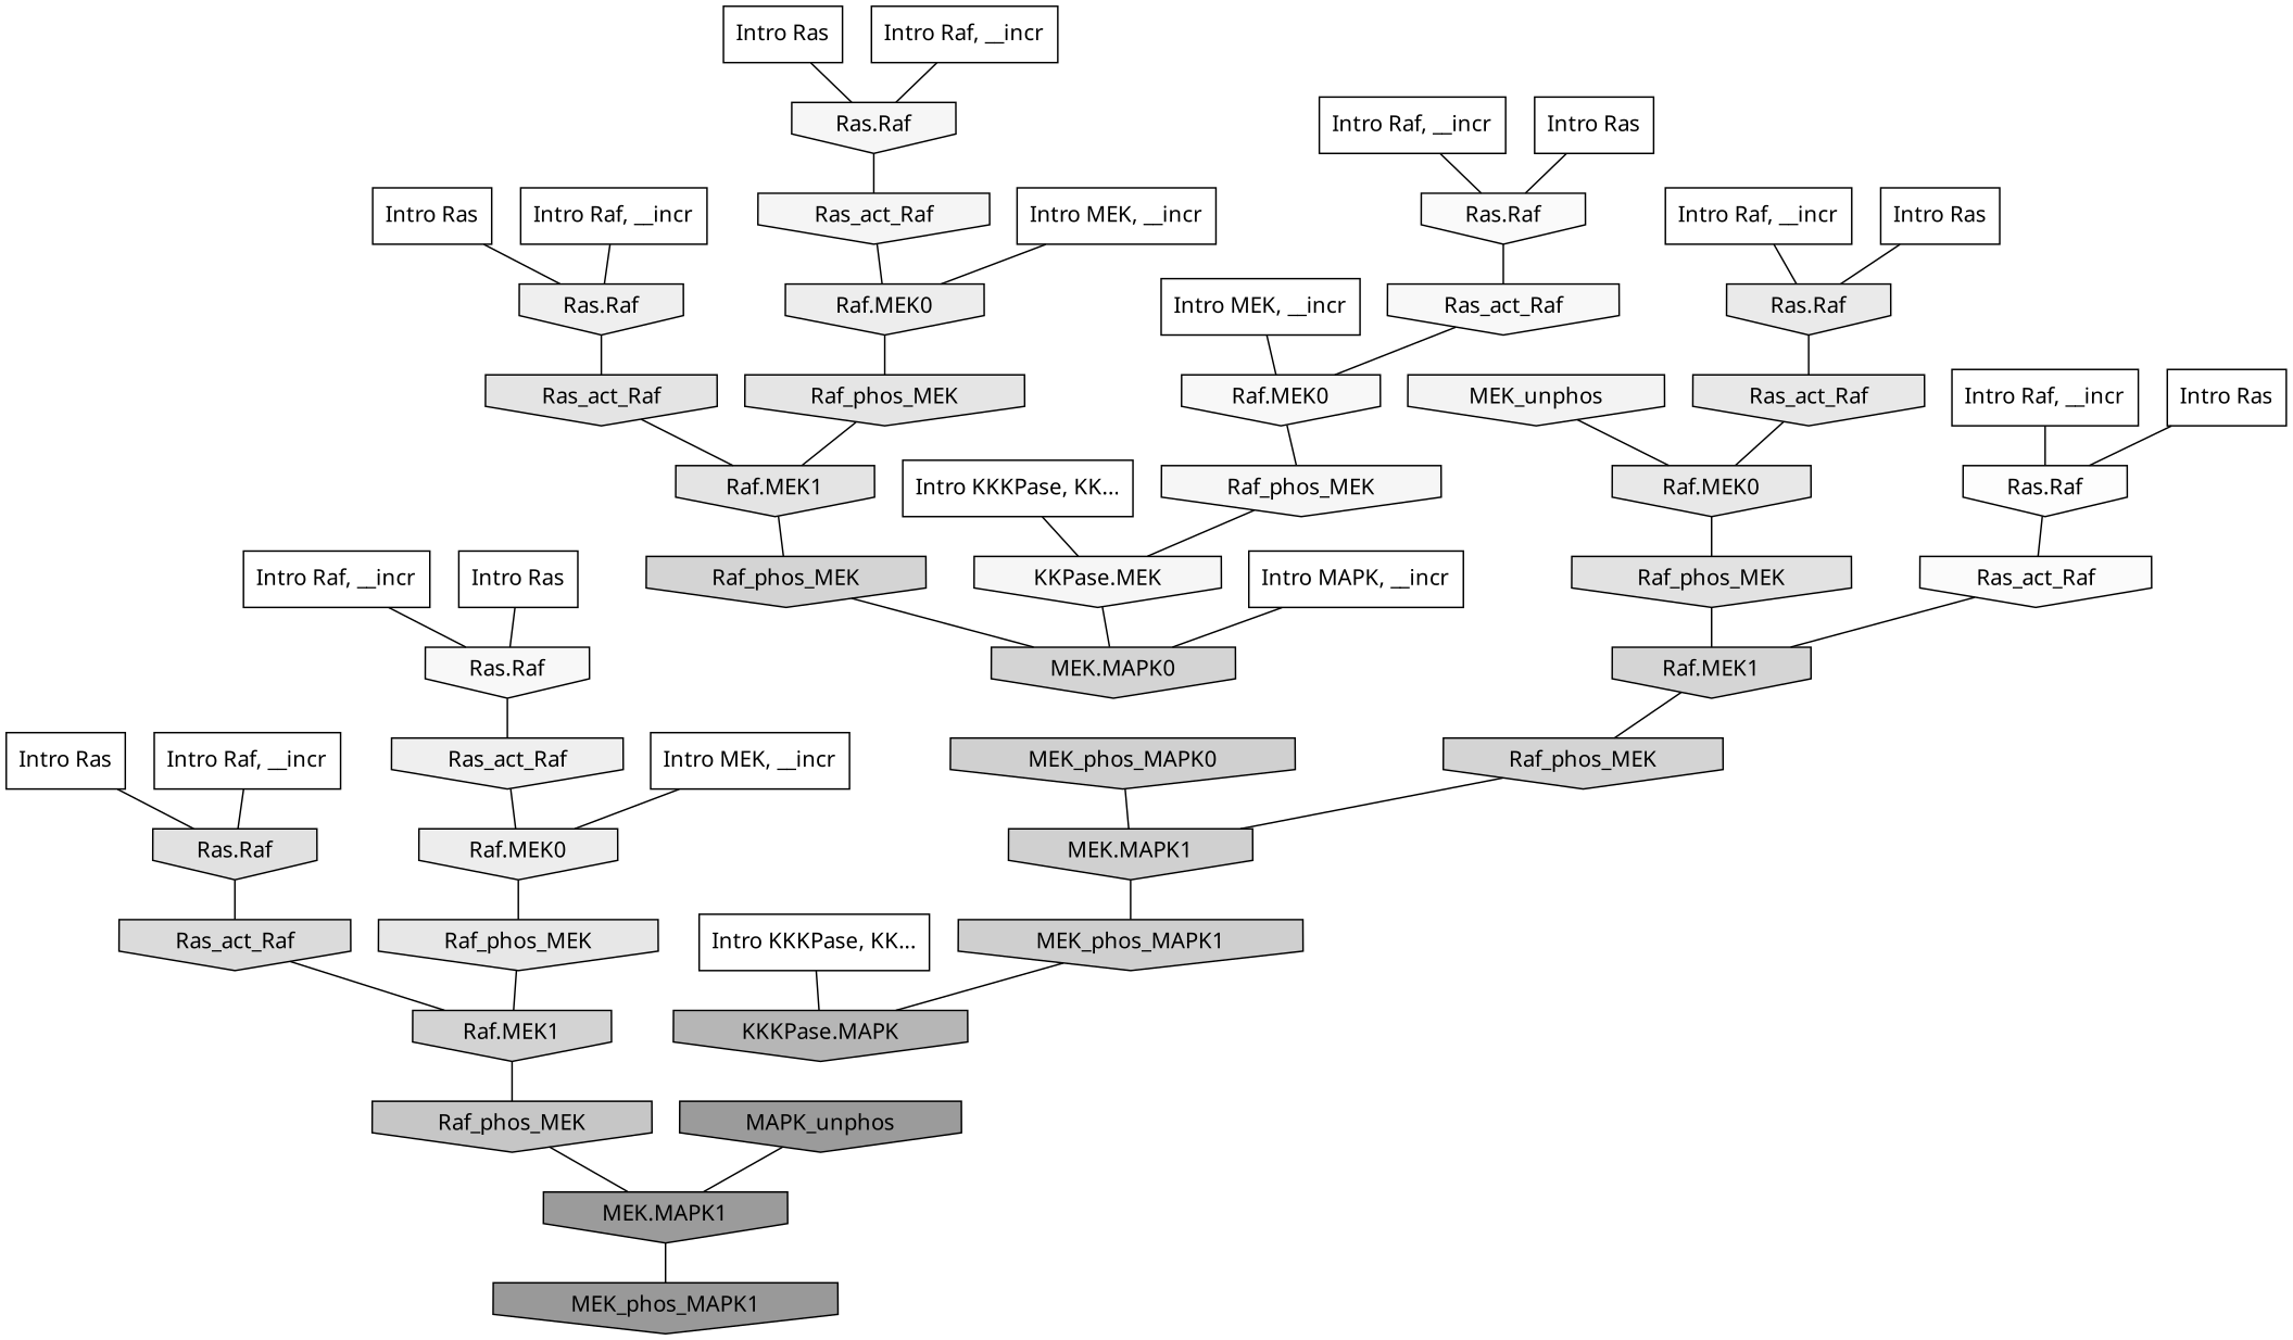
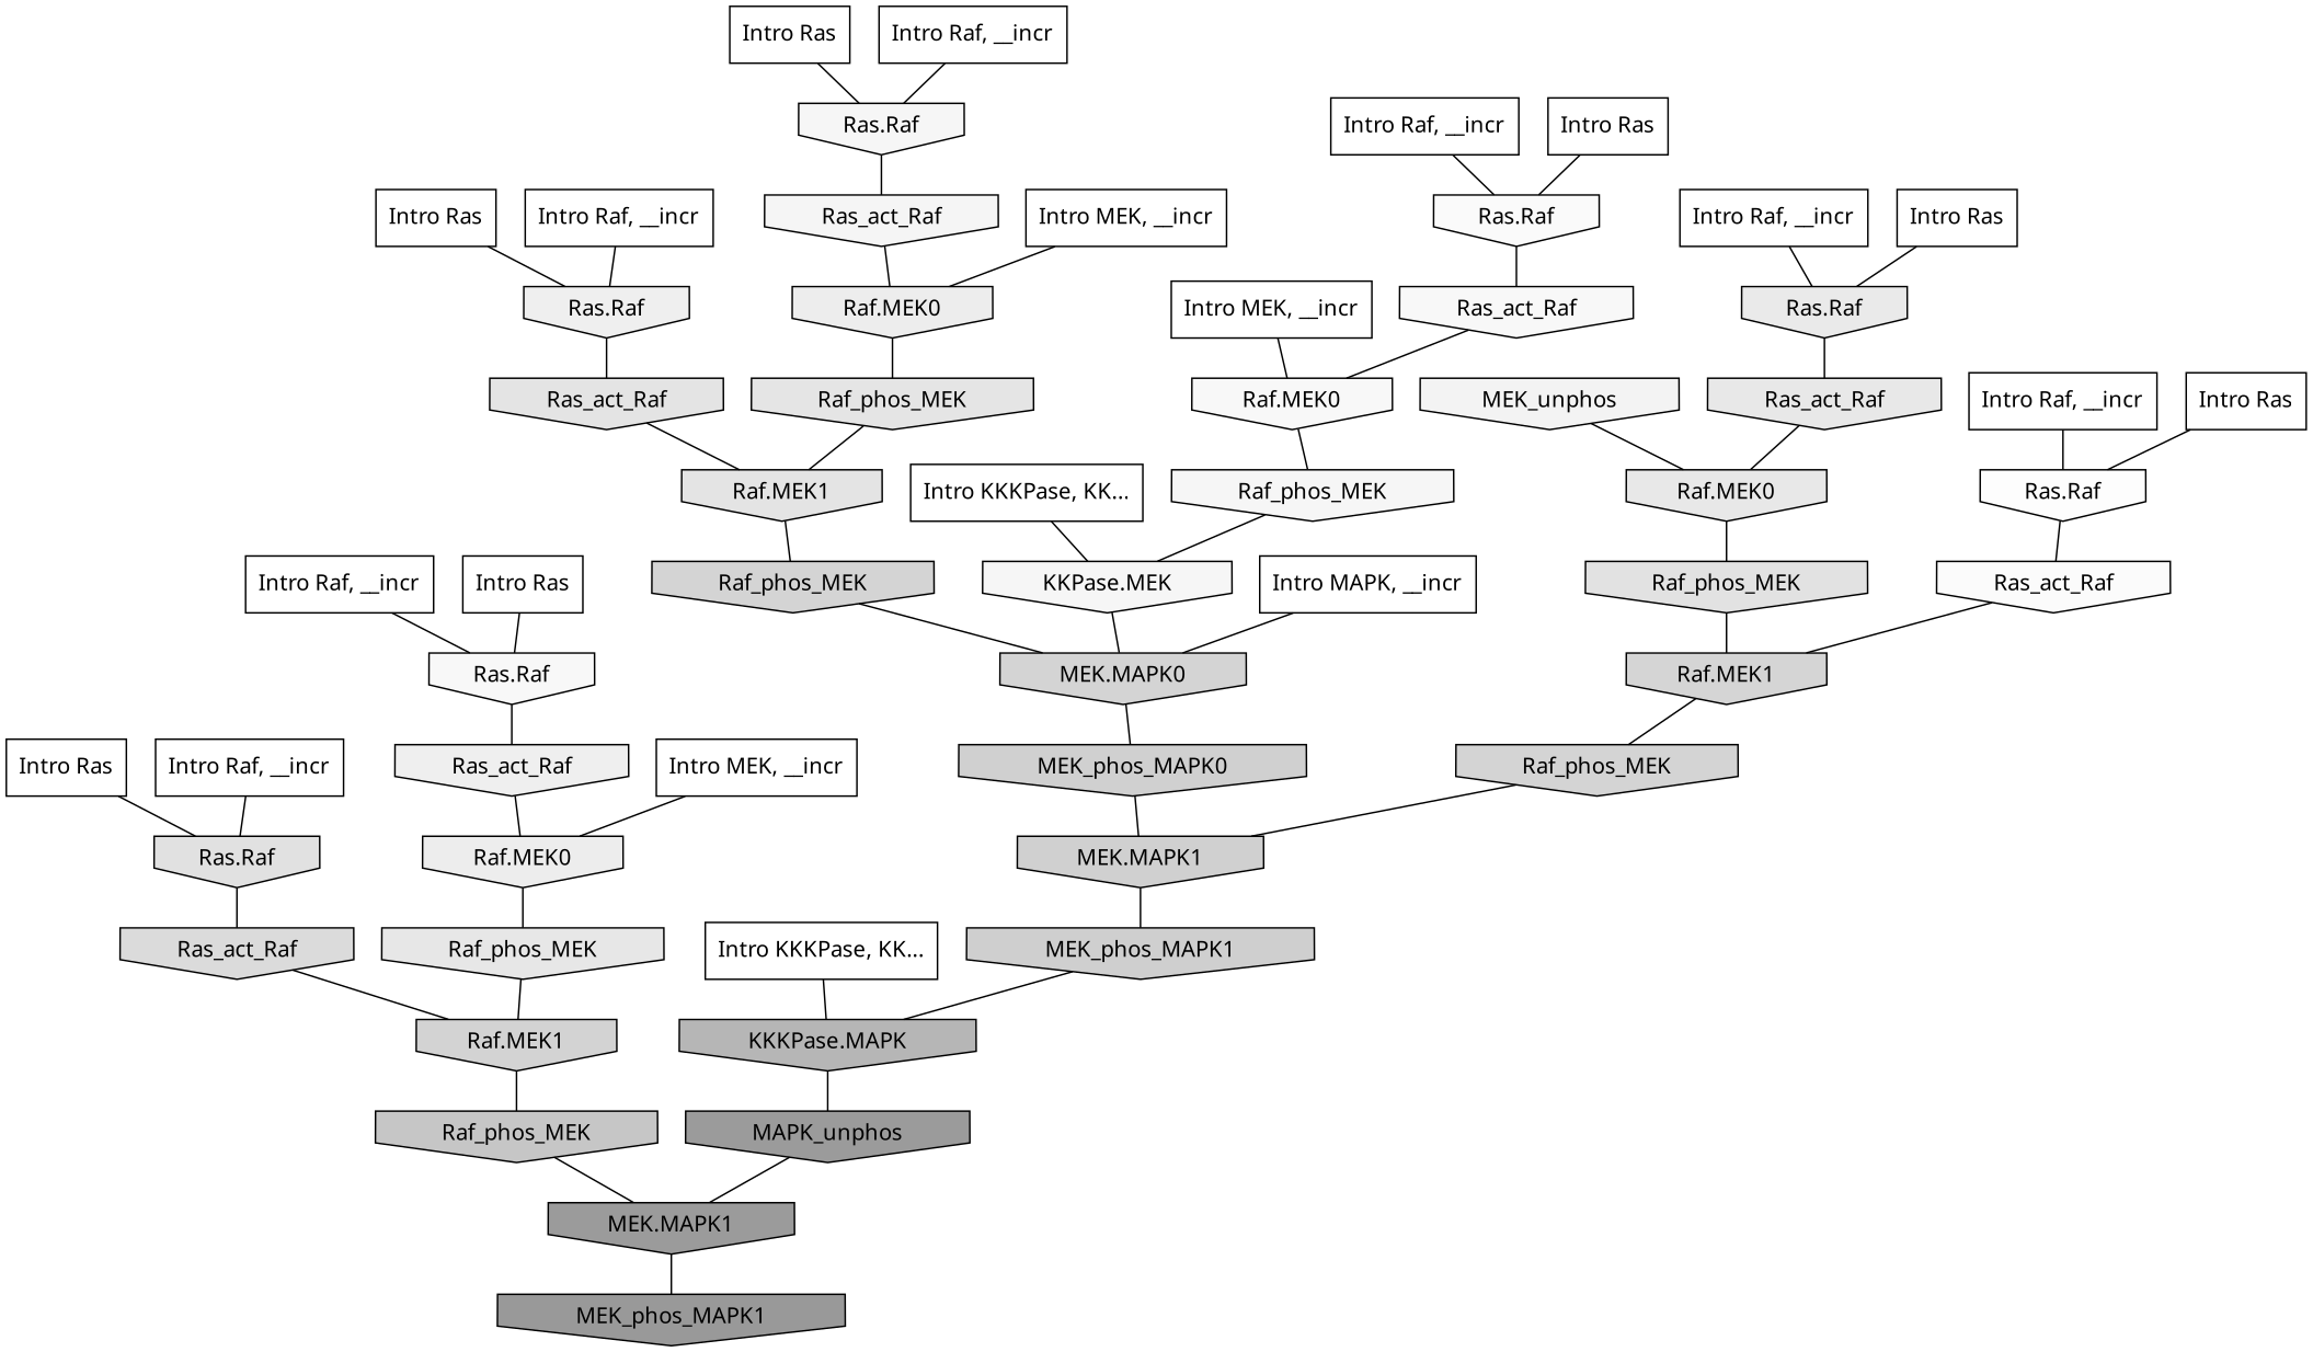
  digraph {
    rankdir=TB
    ranksep=0.30
    node [fillcolor="0.000 0.000 1.000" fontname="CMU Serif" shape=invhouse style=filled]
    edge [color="0.000 0.000 0.000" dir=none fontname="CMU Serif"]
    n1 [label="Intro Ras" shape=rectangle]
    n2 [fillcolor="0.000 0.000 0.980" label="Ras.Raf"]
    n3 [fillcolor="0.000 0.000 0.971" label=Ras_act_Raf]
    n4 [label="Intro Ras" shape=rectangle]
    n5 [fillcolor="0.000 0.000 0.989" label="Ras.Raf"]
    n6 [fillcolor="0.000 0.000 0.982" label=Ras_act_Raf]
    n7 [label="Intro Ras" shape=rectangle]
    n8 [fillcolor="0.000 0.000 0.917" label="Ras.Raf"]
    n9 [fillcolor="0.000 0.000 0.908" label=Ras_act_Raf]
    n10 [label="Intro Ras" shape=rectangle]
    n11 [fillcolor="0.000 0.000 0.969" label="Ras.Raf"]
    n12 [fillcolor="0.000 0.000 0.935" label=Ras_act_Raf]
    n13 [label="Intro Ras" shape=rectangle]
    n14 [fillcolor="0.000 0.000 0.880" label="Ras.Raf"]
    n15 [fillcolor="0.000 0.000 0.856" label=Ras_act_Raf]
    n16 [label="Intro Ras" shape=rectangle]
    n17 [fillcolor="0.000 0.000 0.934" label="Ras.Raf"]
    n18 [fillcolor="0.000 0.000 0.891" label=Ras_act_Raf]
    n19 [label="Intro Ras" shape=rectangle]
    n20 [fillcolor="0.000 0.000 0.961" label="Ras.Raf"]
    n21 [fillcolor="0.000 0.000 0.960" label=Ras_act_Raf]
    n22 [label="Intro Raf, __incr" shape=rectangle]
    n23 [label="Intro Raf, __incr" shape=rectangle]
    n24 [label="Intro Raf, __incr" shape=rectangle]
    n25 [label="Intro Raf, __incr" shape=rectangle]
    n26 [label="Intro Raf, __incr" shape=rectangle]
    n27 [label="Intro Raf, __incr" shape=rectangle]
    n28 [label="Intro Raf, __incr" shape=rectangle]
    n29 [label="Intro MEK, __incr" shape=rectangle]
    n30 [fillcolor="0.000 0.000 0.927" label="Raf.MEK0"]
    n31 [fillcolor="0.000 0.000 0.906" label=Raf_phos_MEK]
    n32 [label="Intro MEK, __incr" shape=rectangle]
    n33 [fillcolor="0.000 0.000 0.969" label="Raf.MEK0"]
    n34 [fillcolor="0.000 0.000 0.962" label=Raf_phos_MEK]
    n35 [label="Intro MEK, __incr" shape=rectangle]
    n36 [fillcolor="0.000 0.000 0.926" label="Raf.MEK0"]
    n37 [fillcolor="0.000 0.000 0.895" label=Raf_phos_MEK]
    n38 [label="Intro MAPK, __incr" shape=rectangle]
    n39 [fillcolor="0.000 0.000 0.831" label="MEK.MAPK0"]
    n40 [fillcolor="0.000 0.000 0.816" label=MEK_phos_MAPK0]
    n41 [label="Intro KKKPase, KK..." shape=rectangle]
    n42 [fillcolor="0.000 0.000 0.713" label="KKKPase.MAPK"]
    n43 [fillcolor="0.000 0.000 0.609" label=MAPK_unphos]
    n44 [label="Intro KKKPase, KK..." shape=rectangle]
    n45 [fillcolor="0.000 0.000 0.962" label="KKPase.MEK"]
    n46 [fillcolor="0.000 0.000 0.833" label="Raf.MEK1"]
    n47 [fillcolor="0.000 0.000 0.829" label=Raf_phos_MEK]
    n48 [fillcolor="0.000 0.000 0.951" label=MEK_unphos]
    n49 [fillcolor="0.000 0.000 0.908" label="Raf.MEK0"]
    n50 [fillcolor="0.000 0.000 0.883" label=Raf_phos_MEK]
    n51 [fillcolor="0.000 0.000 0.891" label="Raf.MEK1"]
    n52 [fillcolor="0.000 0.000 0.828" label="Raf.MEK1"]
    n53 [fillcolor="0.000 0.000 0.777" label=Raf_phos_MEK]
    n54 [fillcolor="0.000 0.000 0.831" label=Raf_phos_MEK]
    n55 [fillcolor="0.000 0.000 0.814" label="MEK.MAPK1"]
    n56 [fillcolor="0.000 0.000 0.809" label=MEK_phos_MAPK1]
    n57 [fillcolor="0.000 0.000 0.608" label="MEK.MAPK1"]
    n58 [fillcolor="0.000 0.000 0.600" label=MEK_phos_MAPK1]
    n1 -> n2
    n2 -> n3
    n3 -> n33
    n4 -> n5
    n5 -> n6
    n6 -> n46
    n7 -> n8
    n8 -> n9
    n9 -> n49
    n10 -> n11
    n11 -> n12
    n12 -> n30
    n13 -> n14
    n14 -> n15
    n15 -> n52
    n16 -> n17
    n17 -> n18
    n18 -> n51
    n19 -> n20
    n20 -> n21
    n21 -> n36
    n22 -> n17
    n23 -> n2
    n24 -> n5
    n25 -> n8
    n26 -> n14
    n27 -> n11
    n28 -> n20
    n29 -> n30
    n30 -> n31
    n31 -> n52
    n32 -> n33
    n33 -> n34
    n34 -> n45
    n35 -> n36
    n36 -> n37
    n37 -> n51
    n38 -> n39
+   n39 -> n40
    n40 -> n55
    n41 -> n42
+   n42 -> n43
    n43 -> n57
    n44 -> n45
    n45 -> n39
    n46 -> n47
    n47 -> n55
    n48 -> n49
    n49 -> n50
    n50 -> n46
    n51 -> n54
    n52 -> n53
    n53 -> n57
    n54 -> n39
    n55 -> n56
    n56 -> n42
    n57 -> n58
  }
